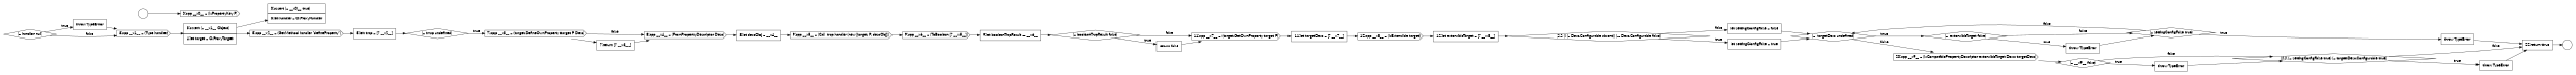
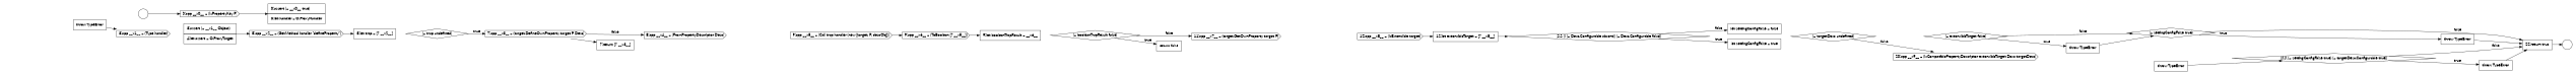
  digraph {
    fontname=Lato
    rankdir=LR
    node [color=black fillcolor=white fontname=Lato shape=none style=filled]
    edge [color=black fontname=Lato]
    n1 [label=<<font color="black">8:app __x4__ = (FromPropertyDescriptor Desc)</font>> shape=cds]
-   n2 [label=<<font color="black">     <table border="0" cellborder="1" cellspacing="0" cellpadding="10">       <tr><td align="left">8:let descObj = __x4__</td></tr>     </table>   </font>> margin=0]
    n3 [label=<<font color="black">9:app __x5__ = (Call trap handler (new [target, P, descObj]))</font>> shape=cds]
    n4 [label=<<font color="black">(= extensibleTarget false)</font>> shape=diamond]
    n5 [label=<<font color="black">(= settingConfigFalse true)</font>> shape=diamond]
    n6 [label=<<font color="black">     <table border="0" cellborder="1" cellspacing="0" cellpadding="10">       <tr><td align="left">throw TypeError</td></tr>     </table>   </font>> margin=0]
    n7 [label=<<font color="black">     <table border="0" cellborder="1" cellspacing="0" cellpadding="10">       <tr><td align="left">22:return true</td></tr>     </table>   </font>> margin=0]
    n8 [label=<<font color="black">     <table border="0" cellborder="1" cellspacing="0" cellpadding="10">       <tr><td align="left">throw TypeError</td></tr>     </table>   </font>> margin=0]
    n9 [label=<<font color="black">(&amp;&amp; (= settingConfigFalse true) (= targetDesc.Configurable true))</font>> shape=diamond]
    n10 [label=<<font color="black">     <table border="0" cellborder="1" cellspacing="0" cellpadding="10">       <tr><td align="left">throw TypeError</td></tr>     </table>   </font>> margin=0]
    n11 [label=" " shape=circle]
    n12 [label=<<font color="black">     <table border="0" cellborder="1" cellspacing="0" cellpadding="10">       <tr><td align="left">throw TypeError</td></tr>     </table>   </font>> margin=0]
    n13 [label=<<font color="black">3:app __x1__ = (Type handler)</font>> shape=cds]
-   n14 [label=<<font color="black">     <table border="0" cellborder="1" cellspacing="0" cellpadding="10">       <tr><td align="left">3:assert (= __x1__ Object)</td></tr>       <tr><td align="left">4:let target = O.ProxyTarget</td></tr>     </table>   </font>> margin=0]
+   n14 [label=<<font color="black">     <table border="0" cellborder="1" cellspacing="0" cellpadding="10">       <tr><td align="left">3:assert (= __x1__ Object)</td></tr>       <tr><td align="left">4:let assert = O.ProxyTarget</td></tr>     </table>   </font>> margin=0]
    n15 [label=<<font color="black">11:app __x7__ = (target.GetOwnProperty target P)</font>> shape=cds]
-   n16 [label=<<font color="black">     <table border="0" cellborder="1" cellspacing="0" cellpadding="10">       <tr><td align="left">11:let targetDesc = [? __x7__]</td></tr>     </table>   </font>> margin=0]
    n17 [label=<<font color="black">12:app __x8__ = (IsExtensible target)</font>> shape=cds]
    n18 [label=<<font color="black">     <table border="0" cellborder="1" cellspacing="0" cellpadding="10">       <tr><td align="left">12:let extensibleTarget = [? __x8__]</td></tr>     </table>   </font>> margin=0]
    n19 [label=<<font color="black">     <table border="0" cellborder="1" cellspacing="0" cellpadding="10">       <tr><td align="left">let settingConfigFalse = false</td></tr>     </table>   </font>> margin=0]
    n20 [label=<<font color="black">(= targetDesc undefined)</font>> shape=diamond]
    n21 [label=<<font color="black">20:app __x9__ = (IsCompatiblePropertyDescriptor extensibleTarget Desc targetDesc)</font>> shape=cds]
    n22 [label=<<font color="black">5:app __x2__ = (GetMethod handler &quot;defineProperty&quot;)</font>> shape=cds]
    n23 [label=<<font color="black">9:app __x6__ = (ToBoolean [? __x5__])</font>> shape=cds]
    n24 [label=<<font color="black">     <table border="0" cellborder="1" cellspacing="0" cellpadding="10">       <tr><td align="left">9:let booleanTrapResult = __x6__</td></tr>     </table>   </font>> margin=0]
    n25 [label=<<font color="black">(= booleanTrapResult false)</font>> shape=diamond]
    n26 [label=<<font color="black">(= trap undefined)</font>> shape=diamond]
    n27 [label=<<font color="black">7:app __x3__ = (target.DefineOwnProperty target P Desc)</font>> shape=cds]
    n28 [label=<<font color="black">     <table border="0" cellborder="1" cellspacing="0" cellpadding="10">       <tr><td align="left">7:return [? __x3__]</td></tr>     </table>   </font>> margin=0]
    n29 [label=<<font color="black">(&amp;&amp; (! (= Desc.Configurable absent)) (= Desc.Configurable false))</font>> shape=diamond]
    n30 [label=<<font color="black">     <table border="0" cellborder="1" cellspacing="0" cellpadding="10">       <tr><td align="left">let settingConfigFalse = true</td></tr>     </table>   </font>> margin=0]
    n31 [label=" " shape=circle]
    n32 [label=<<font color="black">0:app __x0__ = (IsPropertyKey P)</font>> shape=cds]
    n33 [label=<<font color="black">     <table border="0" cellborder="1" cellspacing="0" cellpadding="10">       <tr><td align="left">0:assert (= __x0__ true)</td></tr>       <tr><td align="left">3:let handler = O.ProxyHandler</td></tr>     </table>   </font>> margin=0]
    n34 [label=<<font color="black">     <table border="0" cellborder="1" cellspacing="0" cellpadding="10">       <tr><td align="left">return false</td></tr>     </table>   </font>> margin=0]
-   n35 [label=<<font color="black">(= __x9__ false)</font>> shape=diamond]
    n36 [label=<<font color="black">     <table border="0" cellborder="1" cellspacing="0" cellpadding="10">       <tr><td align="left">throw TypeError</td></tr>     </table>   </font>> margin=0]
-   n37 [label=<<font color="black">(= handler null)</font>> shape=diamond]
    n38 [label=<<font color="black">     <table border="0" cellborder="1" cellspacing="0" cellpadding="10">       <tr><td align="left">5:let trap = [? __x2__]</td></tr>     </table>   </font>> margin=0]
-   n1 -> n2
-   n2 -> n3
    n3 -> n23
    n4 -> n5 [label=<<font color="black">false</font>>]
    n4 -> n6 [label=<<font color="black">true</font>>]
-   n5 -> n20 [label=<<font color="black">false</font>>]
+   n5 -> n7 [label=<<font color="black">false</font>>]
    n5 -> n8 [label=<<font color="black">true</font>>]
    n6 -> n5
    n7 -> n11
    n8 -> n7
    n9 -> n7 [label=<<font color="black">false</font>>]
    n9 -> n10 [label=<<font color="black">true</font>>]
    n10 -> n7
    n12 -> n13
-   n13 -> n14
    n14 -> n22
-   n15 -> n16
-   n16 -> n17
    n17 -> n18
    n18 -> n29
-   n19 -> n20
-   n20 -> n4 [label=<<font color="black">true</font>>]
    n20 -> n21 [label=<<font color="black">false</font>>]
-   n21 -> n35
    n22 -> n38
    n23 -> n24
-   n24 -> n25
    n25 -> n15 [label=<<font color="black">false</font>>]
    n25 -> n34 [label=<<font color="black">true</font>>]
    n26 -> n27 [label=<<font color="black">true</font>>]
    n27 -> n1 [label=<<font color="black">false</font>>]
    n27 -> n28
-   n28 -> n1
    n29 -> n19 [label=<<font color="black">false</font>>]
    n29 -> n30 [label=<<font color="black">true</font>>]
-   n30 -> n20
    n31 -> n32
-   n14 -> n33
-   n34 -> n15
-   n35 -> n9 [label=<<font color="black">false</font>>]
-   n35 -> n36 [label=<<font color="black">true</font>>]
+   n32 -> n33
    n36 -> n9
-   n37 -> n12 [label=<<font color="black">true</font>>]
-   n37 -> n13 [label=<<font color="black">false</font>>]
-   n38 -> n26
  }
